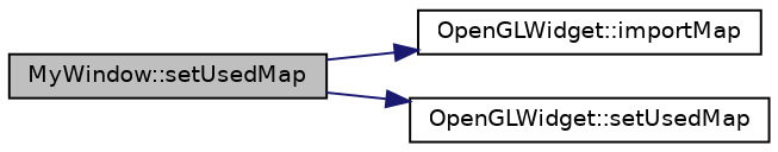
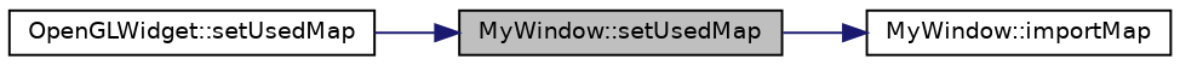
  digraph {
    rankdir=LR
    node [color=black fillcolor=white fontname=Helvetica fontsize=10 shape=record style=filled]
    edge [color=midnightblue fontname=Helvetica fontsize=10 labelfontname=Helvetica labelfontsize=10 style=solid]
    n1 [fillcolor=grey75 fontcolor=black height=0.2 label="MyWindow::setUsedMap" width=0.4]
-   n2 [height=0.2 label="OpenGLWidget::importMap" width=0.4]
+   n2 [height=0.2 label="MyWindow::importMap" width=0.4]
    n3 [height=0.2 label="OpenGLWidget::setUsedMap" width=0.4]
    n1 -> n2
-   n1 -> n3
+   n3 -> n1
  }
